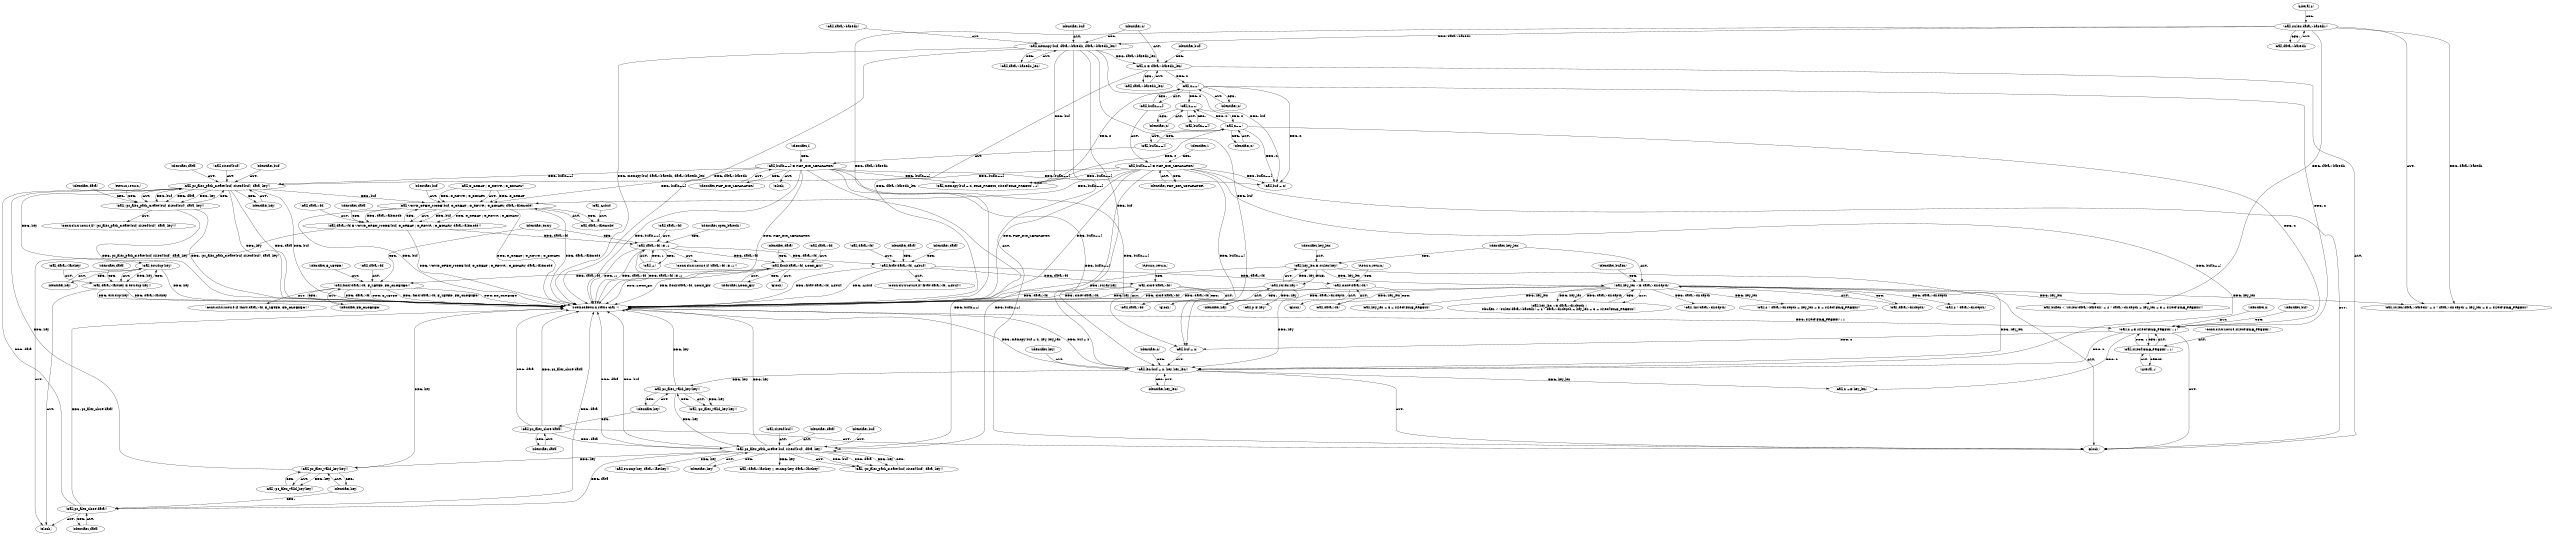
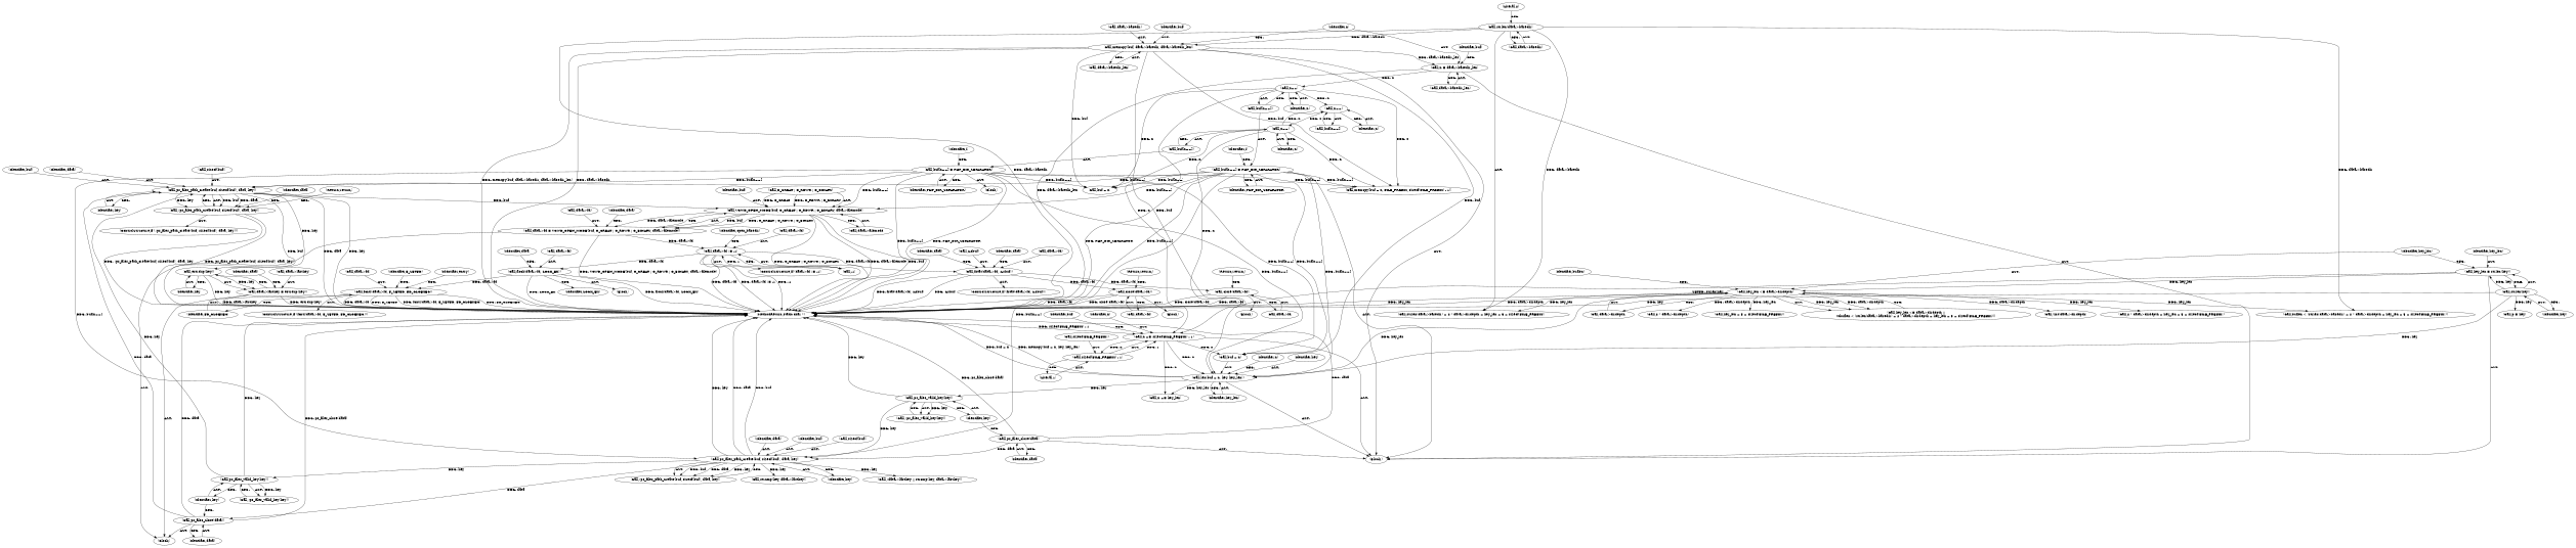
  digraph {
    n1 [label="(Call,ps_files_path_create(buf, sizeof(buf), data, key))"]
    n2 [label="(Call,!ps_files_path_create(buf, sizeof(buf), data, key))"]
    n3 [label="(Call,estrdup(key))"]
    n4 [label="(Call,VCWD_OPEN_MODE(buf, O_CREAT | O_RDWR | O_BINARY, data->filemode))"]
    n5 [label="(MethodReturn,static char *)"]
    n6 [label="(Identifier,key)"]
    n7 [label="(ControlStructure,if (!ps_files_path_create(buf, sizeof(buf), data, key)))"]
    n8 [label="(Call,data->lastkey = estrdup(key))"]
    n9 [label="(Identifier,key)"]
    n10 [label="(Call,data->fd = VCWD_OPEN_MODE(buf, O_CREAT | O_RDWR | O_BINARY, data->filemode))"]
    n11 [label="(Call,data->filemode)"]
    n12 [label="(Call,n += sizeof(FILE_PREFIX) - 1)"]
    n13 [label="(Call,buf[n++] = PHP_DIR_SEPARATOR)"]
    n14 [label="(Call,ps_files_path_create(buf, sizeof(buf), data, key))"]
    n15 [label="(Call,len(buf + n, key, key_len))"]
    n16 [label="(Call,memcpy(buf + n, FILE_PREFIX, sizeof(FILE_PREFIX) - 1))"]
    n17 [label="(Identifier,PHP_DIR_SEPARATOR)"]
    n18 [label="(Call,buf + n)"]
    n19 [label="(Block,)"]
    n20 [label="(Call,buf + n)"]
    n21 [label="(Call,ps_files_close(data))"]
    n22 [label="(Call,ps_files_valid_key(key))"]
    n23 [label="(Call,!data->lastkey || strcmp(key, data->lastkey))"]
    n24 [label="(Call,!ps_files_path_create(buf, sizeof(buf), data, key))"]
    n25 [label="(Call,strcmp(key, data->lastkey))"]
    n26 [label="(Identifier,key)"]
    n27 [label="(Block,)"]
    n28 [label="(Call,ps_files_valid_key(key))"]
    n29 [label="(Call,n += key_len)"]
    n30 [label="(Identifier,key_len)"]
    n31 [label="(Call,buf[n++] = PHP_DIR_SEPARATOR)"]
    n32 [label="(Identifier,PHP_DIR_SEPARATOR)"]
    n33 [label="(Block,)"]
    n34 [label="(Identifier,data)"]
    n35 [label="(Identifier,key)"]
    n36 [label="(Call,!ps_files_valid_key(key))"]
    n37 [label="(Call,ps_files_close(data))"]
    n38 [label="(Identifier,data)"]
    n39 [label="(Call,!ps_files_valid_key(key))"]
    n40 [label="(Identifier,key)"]
    n41 [label="(Call,memcpy(buf, data->basedir, data->basedir_len))"]
    n42 [label="(Call,n = data->basedir_len)"]
    n43 [label="(Call,data->basedir_len)"]
    n44 [label="(Call,n++)"]
    n45 [label="(Call,data->basedir_len)"]
    n46 [label="(Call,strlen(data->basedir))"]
    n47 [label="(Call,buflen < (strlen(data->basedir) + 2 * data->dirdepth + key_len + 5 + sizeof(FILE_PREFIX)))"]
    n48 [label="(Call,strlen(data->basedir) + 2 * data->dirdepth + key_len + 5 + sizeof(FILE_PREFIX))"]
    n49 [label="(Call,data->basedir)"]
    n50 [label="(Call,sizeof(FILE_PREFIX) - 1)"]
    n51 [label="(Literal,1)"]
    n52 [label="(Call,n++)"]
    n53 [label="(Identifier,n)"]
    n54 [label="(Call,buf[n++])"]
    n55 [label="(Call,n++)"]
    n56 [label="(Call,buf[n++])"]
    n57 [label="(Identifier,n)"]
    n58 [label="(Call,buf[n++])"]
    n59 [label="(Identifier,n)"]
    n60 [label="(Call,strlen(key))"]
    n61 [label="(Call,key_len = strlen(key))"]
    n62 [label="(Identifier,key)"]
    n63 [label="(Call,p = key)"]
    n64 [label="(Call,key_len <= data->dirdepth)"]
    n65 [label="(Call,2 * data->dirdepth)"]
    n66 [label="(Call,key_len + 5 + sizeof(FILE_PREFIX))"]
    n67 [label="(Call,key_len <= data->dirdepth ||\n\t\tbuflen < (strlen(data->basedir) + 2 * data->dirdepth + key_len + 5 + sizeof(FILE_PREFIX)))"]
    n68 [label="(Call,(int)data->dirdepth)"]
    n69 [label="(Call,2 * data->dirdepth + key_len + 5 + sizeof(FILE_PREFIX))"]
    n70 [label="(Call,data->dirdepth)"]
    n71 [label="(Call,data->fd != -1)"]
    n72 [label="(Call,fstat(data->fd, &sbuf))"]
    n73 [label="(Call,flock(data->fd, LOCK_EX))"]
    n74 [label="(ControlStructure,if (data->fd != -1))"]
    n75 [label="(Call,-1)"]
    n76 [label="(Call,close(data->fd))"]
    n77 [label="(Call,close(data->fd))"]
    n78 [label="(ControlStructure,if (fstat(data->fd, &sbuf)))"]
    n79 [label="(Call,fcntl(data->fd, F_SETFD, FD_CLOEXEC))"]
    n80 [label="(Identifier,LOCK_EX)"]
    n81 [label="(Block,)"]
    n82 [label="(Block,)"]
    n83 [label="(Call,data->fd)"]
    n84 [label="(Call,data->fd)"]
    n85 [label="(Block,)"]
    n86 [label="(Call,&sbuf)"]
    n87 [label="(ControlStructure,if (fcntl(data->fd, F_SETFD, FD_CLOEXEC)))"]
    n88 [label="(Identifier,FD_CLOEXEC)"]
    n89 [label="(Identifier,data)"]
    n90 [label="(Identifier,data)"]
    n91 [label="(Call,data->lastkey)"]
    n92 [label="(Call,data->fd)"]
    n93 [label="(Identifier,n)"]
    n94 [label="(Identifier,data)"]
    n95 [label="(Identifier,buf)"]
    n96 [label="(Identifier,F_SETFD)"]
    n97 [label="(Call,data->fd)"]
    n98 [label="(Call,sizeof(buf))"]
    n99 [label="(Identifier,entry)"]
    n100 [label="(Identifier,buflen)"]
    n101 [label="(Identifier,i)"]
    n102 [label="(Call,data->fd)"]
    n103 [label="(Identifier,i)"]
    n104 [label="(Return,return;)"]
    n105 [label="(Identifier,key_len)"]
    n106 [label="(Identifier,buf)"]
    n107 [label="(Identifier,n)"]
-   n108 [label="(ControlStructure,sizeof(FILE_PREFIX))"]
+   n108 [label="(Call,sizeof(FILE_PREFIX))"]
    n109 [label="(Identifier,n)"]
    n110 [label="(Identifier,data)"]
    n111 [label="(Call,data->fd)"]
    n112 [label="(Call,data->fd)"]
    n113 [label="(Call,data->basedir)"]
    n114 [label="(Identifier,key_len)"]
    n115 [label="(Identifier,open_basedir)"]
    n116 [label="(Return,return;)"]
    n117 [label="(Return,return;)"]
    n118 [label="(Identifier,data)"]
    n119 [label="(Literal,2)"]
    n120 [label="(Identifier,buf)"]
    n121 [label="(Identifier,data)"]
    n122 [label="(Call,sizeof(buf))"]
    n123 [label="(Identifier,buf)"]
    n124 [label="(Identifier,buf)"]
    n125 [label="(Identifier,data)"]
    n126 [label="(Identifier,buf)"]
    n127 [label="(Identifier,data)"]
    n128 [label="(Identifier,key)"]
    n129 [label="(Call,O_CREAT | O_RDWR | O_BINARY)"]
    n1 -> n2 [label="AST: "]
    n1 -> n2 [label="DDG: buf"]
    n1 -> n2 [label="DDG: data"]
    n1 -> n2 [label="DDG: key"]
    n1 -> n3 [label="DDG: key"]
    n1 -> n4 [label="DDG: buf"]
    n1 -> n5 [label="DDG: key"]
    n1 -> n5 [label="DDG: buf"]
    n1 -> n5 [label="DDG: data"]
    n1 -> n6 [label="CFG: "]
    n2 -> n1 [label="CFG: "]
    n2 -> n5 [label="DDG: !ps_files_path_create(buf, sizeof(buf), data, key)"]
    n2 -> n5 [label="DDG: ps_files_path_create(buf, sizeof(buf), data, key)"]
    n2 -> n7 [label="AST: "]
    n3 -> n5 [label="DDG: key"]
    n3 -> n8 [label="AST: "]
    n3 -> n8 [label="DDG: key"]
    n3 -> n9 [label="CFG: "]
    n4 -> n5 [label="DDG: O_CREAT | O_RDWR | O_BINARY"]
    n4 -> n5 [label="DDG: data->filemode"]
    n4 -> n5 [label="DDG: buf"]
    n4 -> n10 [label="AST: "]
    n4 -> n10 [label="DDG: buf"]
    n4 -> n10 [label="DDG: O_CREAT | O_RDWR | O_BINARY"]
    n4 -> n10 [label="DDG: data->filemode"]
    n4 -> n11 [label="CFG: "]
    n5 -> n12 [label="DDG: sizeof(FILE_PREFIX) - 1"]
    n6 -> n1 [label="AST: "]
    n8 -> n3 [label="CFG: "]
    n8 -> n5 [label="DDG: estrdup(key)"]
    n8 -> n5 [label="DDG: data->lastkey"]
    n8 -> n33 [label="AST: "]
    n9 -> n3 [label="AST: "]
    n10 -> n4 [label="CFG: "]
    n10 -> n5 [label="DDG: VCWD_OPEN_MODE(buf, O_CREAT | O_RDWR | O_BINARY, data->filemode)"]
    n10 -> n33 [label="AST: "]
    n10 -> n71 [label="DDG: data->fd"]
    n11 -> n4 [label="AST: "]
    n12 -> n15 [label="DDG: n"]
    n12 -> n20 [label="DDG: n"]
    n12 -> n27 [label="AST: "]
    n12 -> n29 [label="DDG: n"]
-   n12 -> n50 [label="CFG: "]
+   n12 -> n50 [label="DDG: n"]
    n13 -> n1 [label="DDG: buf[n++]"]
    n13 -> n4 [label="DDG: buf[n++]"]
    n13 -> n5 [label="DDG: buf[n++]"]
    n13 -> n5 [label="DDG: PHP_DIR_SEPARATOR"]
    n13 -> n14 [label="DDG: buf[n++]"]
    n13 -> n15 [label="DDG: buf[n++]"]
    n13 -> n16 [label="DDG: buf[n++]"]
    n13 -> n17 [label="CFG: "]
    n13 -> n18 [label="DDG: buf[n++]"]
    n13 -> n19 [label="AST: "]
    n13 -> n20 [label="DDG: buf[n++]"]
    n14 -> n5 [label="DDG: data"]
    n14 -> n5 [label="DDG: buf"]
    n14 -> n5 [label="DDG: key"]
    n14 -> n21 [label="DDG: data"]
    n14 -> n22 [label="DDG: key"]
    n14 -> n23 [label="DDG: key"]
    n14 -> n24 [label="AST: "]
    n14 -> n24 [label="DDG: buf"]
    n14 -> n24 [label="DDG: data"]
    n14 -> n24 [label="DDG: key"]
    n14 -> n25 [label="DDG: key"]
    n14 -> n26 [label="CFG: "]
    n15 -> n5 [label="DDG: buf + n"]
    n15 -> n5 [label="DDG: memcpy(buf + n, key, key_len)"]
    n15 -> n27 [label="AST: "]
    n15 -> n28 [label="DDG: key"]
    n15 -> n29 [label="DDG: key_len"]
    n15 -> n30 [label="CFG: "]
    n17 -> n13 [label="AST: "]
    n20 -> n15 [label="AST: "]
    n21 -> n1 [label="DDG: data"]
    n21 -> n5 [label="DDG: ps_files_close(data)"]
    n21 -> n5 [label="DDG: data"]
    n21 -> n33 [label="AST: "]
    n21 -> n34 [label="CFG: "]
    n22 -> n1 [label="DDG: key"]
    n22 -> n5 [label="DDG: key"]
    n22 -> n35 [label="CFG: "]
    n22 -> n36 [label="AST: "]
    n22 -> n36 [label="DDG: key"]
    n24 -> n14 [label="CFG: "]
    n26 -> n14 [label="AST: "]
    n28 -> n5 [label="DDG: key"]
    n28 -> n14 [label="DDG: key"]
    n28 -> n39 [label="AST: "]
    n28 -> n39 [label="DDG: key"]
    n28 -> n40 [label="CFG: "]
    n30 -> n15 [label="AST: "]
    n31 -> n1 [label="DDG: buf[n++]"]
    n31 -> n4 [label="DDG: buf[n++]"]
    n31 -> n5 [label="DDG: PHP_DIR_SEPARATOR"]
    n31 -> n5 [label="DDG: buf[n++]"]
    n31 -> n14 [label="DDG: buf[n++]"]
    n31 -> n15 [label="DDG: buf[n++]"]
    n31 -> n16 [label="DDG: buf[n++]"]
    n31 -> n18 [label="DDG: buf[n++]"]
    n31 -> n20 [label="DDG: buf[n++]"]
    n31 -> n27 [label="AST: "]
    n31 -> n32 [label="CFG: "]
    n32 -> n31 [label="AST: "]
    n34 -> n21 [label="AST: "]
    n35 -> n21 [label="CFG: "]
    n35 -> n22 [label="AST: "]
    n36 -> n22 [label="CFG: "]
    n37 -> n5 [label="DDG: ps_files_close(data)"]
    n37 -> n5 [label="DDG: data"]
    n37 -> n14 [label="DDG: data"]
    n37 -> n27 [label="AST: "]
    n37 -> n38 [label="CFG: "]
    n38 -> n37 [label="AST: "]
    n39 -> n28 [label="CFG: "]
    n40 -> n28 [label="AST: "]
    n40 -> n37 [label="CFG: "]
    n41 -> n5 [label="DDG: memcpy(buf, data->basedir, data->basedir_len)"]
    n41 -> n5 [label="DDG: data->basedir"]
    n41 -> n15 [label="DDG: buf"]
    n41 -> n16 [label="DDG: buf"]
    n41 -> n18 [label="DDG: buf"]
    n41 -> n20 [label="DDG: buf"]
    n41 -> n27 [label="AST: "]
    n41 -> n42 [label="DDG: data->basedir_len"]
    n41 -> n43 [label="CFG: "]
    n42 -> n5 [label="DDG: data->basedir_len"]
    n42 -> n27 [label="AST: "]
    n42 -> n44 [label="DDG: n"]
    n42 -> n45 [label="CFG: "]
    n43 -> n41 [label="AST: "]
    n44 -> n12 [label="DDG: n"]
    n44 -> n16 [label="DDG: n"]
    n44 -> n18 [label="DDG: n"]
    n44 -> n52 [label="DDG: n"]
    n44 -> n53 [label="CFG: "]
    n44 -> n54 [label="AST: "]
    n45 -> n42 [label="AST: "]
    n46 -> n5 [label="DDG: data->basedir"]
    n46 -> n41 [label="DDG: data->basedir"]
    n46 -> n47 [label="DDG: data->basedir"]
    n46 -> n48 [label="AST: "]
    n46 -> n48 [label="DDG: data->basedir"]
    n46 -> n49 [label="CFG: "]
    n49 -> n46 [label="AST: "]
    n50 -> n12 [label="AST: "]
    n50 -> n12 [label="DDG: 1"]
-   n50 -> n51 [label="CREAT: "]
+   n50 -> n51 [label="CFG: "]
    n51 -> n50 [label="AST: "]
    n52 -> n55 [label="DDG: n"]
    n52 -> n56 [label="AST: "]
    n52 -> n57 [label="CFG: "]
    n53 -> n44 [label="AST: "]
    n54 -> n31 [label="AST: "]
    n54 -> n44 [label="CFG: "]
    n55 -> n12 [label="DDG: n"]
    n55 -> n16 [label="DDG: n"]
    n55 -> n18 [label="DDG: n"]
    n55 -> n52 [label="DDG: n"]
    n55 -> n58 [label="AST: "]
    n55 -> n59 [label="CFG: "]
    n56 -> n52 [label="CFG: "]
    n57 -> n52 [label="AST: "]
    n58 -> n13 [label="AST: "]
    n58 -> n55 [label="CFG: "]
    n59 -> n55 [label="AST: "]
    n60 -> n5 [label="DDG: key"]
    n60 -> n15 [label="DDG: key"]
    n60 -> n61 [label="AST: "]
    n60 -> n61 [label="DDG: key"]
    n60 -> n62 [label="CFG: "]
    n60 -> n63 [label="DDG: key"]
-   n61 -> n5 [label="DDG: strlen(key)"]
+   n61 -> n5 [label="SETFD: strlen(key)"]
    n61 -> n27 [label="AST: "]
    n61 -> n60 [label="FILE: "]
    n61 -> n64 [label="DDG: key_len"]
    n62 -> n60 [label="AST: "]
    n64 -> n5 [label="DDG: data->dirdepth"]
    n64 -> n5 [label="DDG: key_len"]
    n64 -> n15 [label="DDG: key_len"]
    n64 -> n47 [label="DDG: key_len"]
    n64 -> n48 [label="DDG: key_len"]
    n64 -> n65 [label="DDG: data->dirdepth"]
    n64 -> n66 [label="DDG: key_len"]
    n64 -> n67 [label="AST: "]
    n64 -> n67 [label="DDG: key_len"]
    n64 -> n67 [label="DDG: data->dirdepth"]
    n64 -> n68 [label="DDG: data->dirdepth"]
    n64 -> n69 [label="DDG: key_len"]
    n64 -> n70 [label="CFG: "]
    n67 -> n64 [label="CFG: "]
    n70 -> n64 [label="AST: "]
    n71 -> n5 [label="DDG: data->fd != -1"]
    n71 -> n5 [label="DDG: -1"]
    n71 -> n5 [label="DDG: data->fd"]
    n71 -> n72 [label="DDG: data->fd"]
    n71 -> n73 [label="DDG: data->fd"]
    n71 -> n74 [label="AST: "]
    n71 -> n75 [label="CFG: "]
    n72 -> n5 [label="DDG: &sbuf"]
    n72 -> n5 [label="DDG: fstat(data->fd, &sbuf)"]
    n72 -> n76 [label="DDG: data->fd"]
    n72 -> n77 [label="DDG: data->fd"]
    n72 -> n78 [label="AST: "]
    n73 -> n5 [label="DDG: LOCK_EX"]
    n73 -> n5 [label="DDG: flock(data->fd, LOCK_EX)"]
    n73 -> n79 [label="DDG: data->fd"]
    n73 -> n80 [label="CFG: "]
    n73 -> n81 [label="AST: "]
    n75 -> n71 [label="AST: "]
    n75 -> n71 [label="DDG: 1"]
    n76 -> n5 [label="DDG: close(data->fd)"]
    n76 -> n5 [label="DDG: data->fd"]
    n76 -> n82 [label="AST: "]
    n76 -> n83 [label="CFG: "]
    n77 -> n5 [label="DDG: close(data->fd)"]
    n77 -> n5 [label="DDG: data->fd"]
    n77 -> n84 [label="CFG: "]
    n77 -> n85 [label="AST: "]
    n79 -> n5 [label="DDG: F_SETFD"]
    n79 -> n5 [label="DDG: fcntl(data->fd, F_SETFD, FD_CLOEXEC)"]
    n79 -> n5 [label="DDG: FD_CLOEXEC"]
    n79 -> n5 [label="DDG: data->fd"]
    n79 -> n87 [label="AST: "]
    n79 -> n88 [label="CFG: "]
-   n80 -> n73 [label="AST: "]
    n83 -> n76 [label="AST: "]
    n84 -> n77 [label="AST: "]
-   n86 -> n11 [label="AST: "]
+   n86 -> n72 [label="AST: "]
    n88 -> n79 [label="AST: "]
    n89 -> n10 [label="CFG: "]
    n90 -> n2 [label="CFG: "]
    n91 -> n8 [label="AST: "]
    n92 -> n10 [label="AST: "]
    n93 -> n15 [label="CFG: "]
    n94 -> n72 [label="CFG: "]
    n95 -> n42 [label="CFG: "]
-   n96 -> n79 [label="AST: "]
+   n96 -> n79 [label="DDG: "]
    n97 -> n72 [label="AST: "]
    n98 -> n14 [label="AST: "]
-   n99 -> n71 [label="CFG: "]
    n99 -> n79 [label="CFG: "]
    n100 -> n64 [label="CFG: "]
    n101 -> n31 [label="CFG: "]
    n102 -> n73 [label="AST: "]
    n103 -> n13 [label="CFG: "]
    n104 -> n77 [label="CFG: "]
    n105 -> n61 [label="CFG: "]
    n105 -> n64 [label="AST: "]
    n106 -> n41 [label="AST: "]
    n107 -> n12 [label="AST: "]
    n108 -> n50 [label="AST: "]
    n109 -> n41 [label="CFG: "]
    n109 -> n42 [label="AST: "]
    n110 -> n14 [label="AST: "]
    n111 -> n71 [label="AST: "]
    n112 -> n79 [label="AST: "]
    n113 -> n41 [label="AST: "]
    n114 -> n61 [label="AST: "]
    n115 -> n71 [label="CFG: "]
    n116 -> n76 [label="CFG: "]
    n117 -> n2 [label="CFG: "]
    n118 -> n73 [label="CFG: "]
    n119 -> n46 [label="CFG: "]
    n120 -> n12 [label="CFG: "]
    n121 -> n72 [label="CFG: "]
    n122 -> n1 [label="AST: "]
    n123 -> n1 [label="AST: "]
    n124 -> n4 [label="AST: "]
    n125 -> n1 [label="AST: "]
    n126 -> n14 [label="AST: "]
    n127 -> n8 [label="CFG: "]
    n128 -> n15 [label="AST: "]
    n129 -> n4 [label="AST: "]
    n129 -> n4 [label="DDG: O_CREAT"]
    n129 -> n4 [label="DDG: O_RDWR | O_BINARY"]
  }
